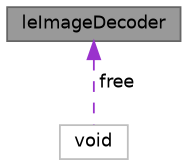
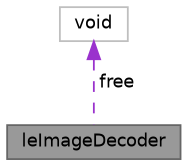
  digraph {
    node [fontname=Helvetica fontsize=10 shape=box style=filled]
    n1 [color=gray40 fillcolor=grey60 fontcolor=black height=0.2 label=leImageDecoder width=0.4]
    n2 [color=grey75 fillcolor=white height=0.2 label=void width=0.4]
-   n1 -> n2 [color=darkorchid3 dir=back fontname=Helvetica fontsize=10 label=" free" labelfontname=Helvetica labelfontsize=10 style=dashed]
+   n2 -> n1 [color=darkorchid3 dir=back fontname=Helvetica fontsize=10 label=" free" labelfontname=Helvetica labelfontsize=10 style=dashed]
  }
